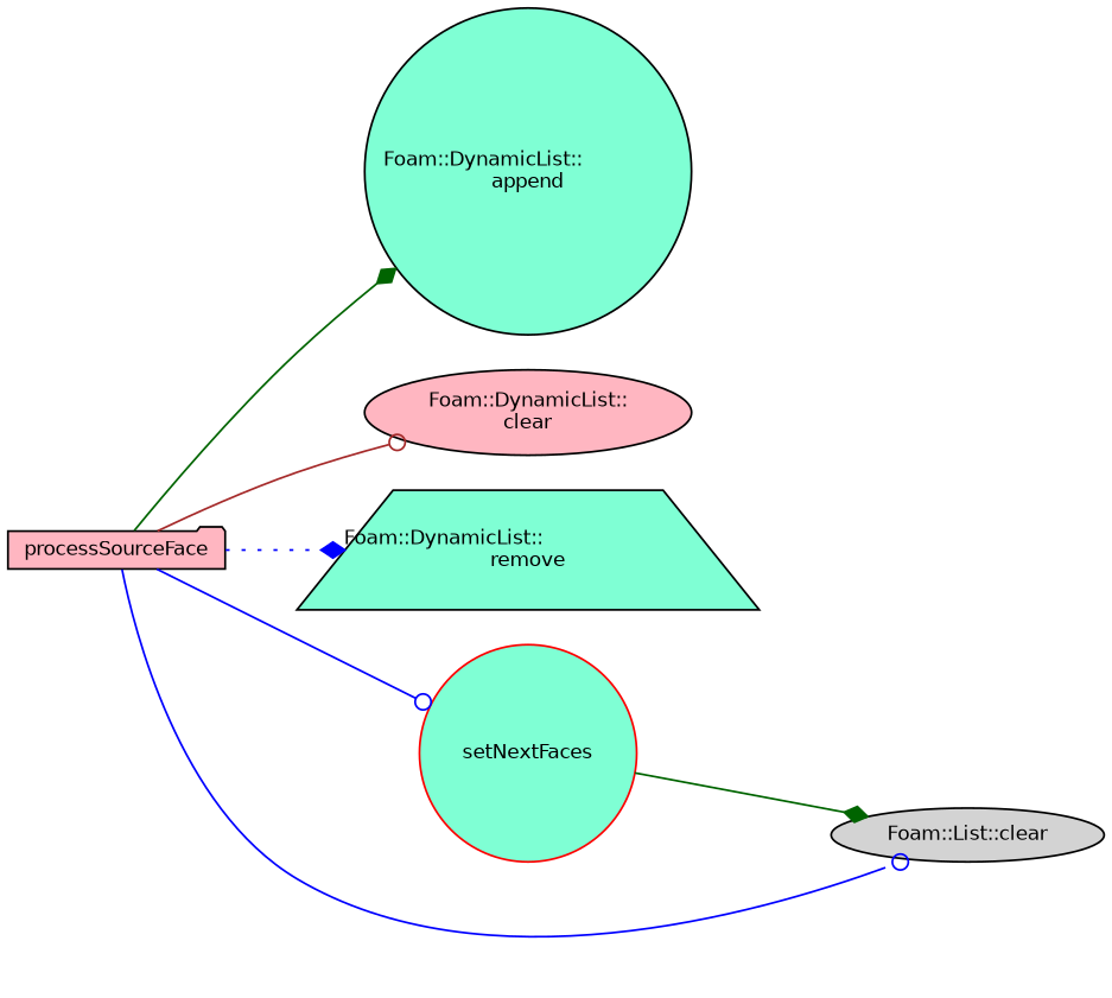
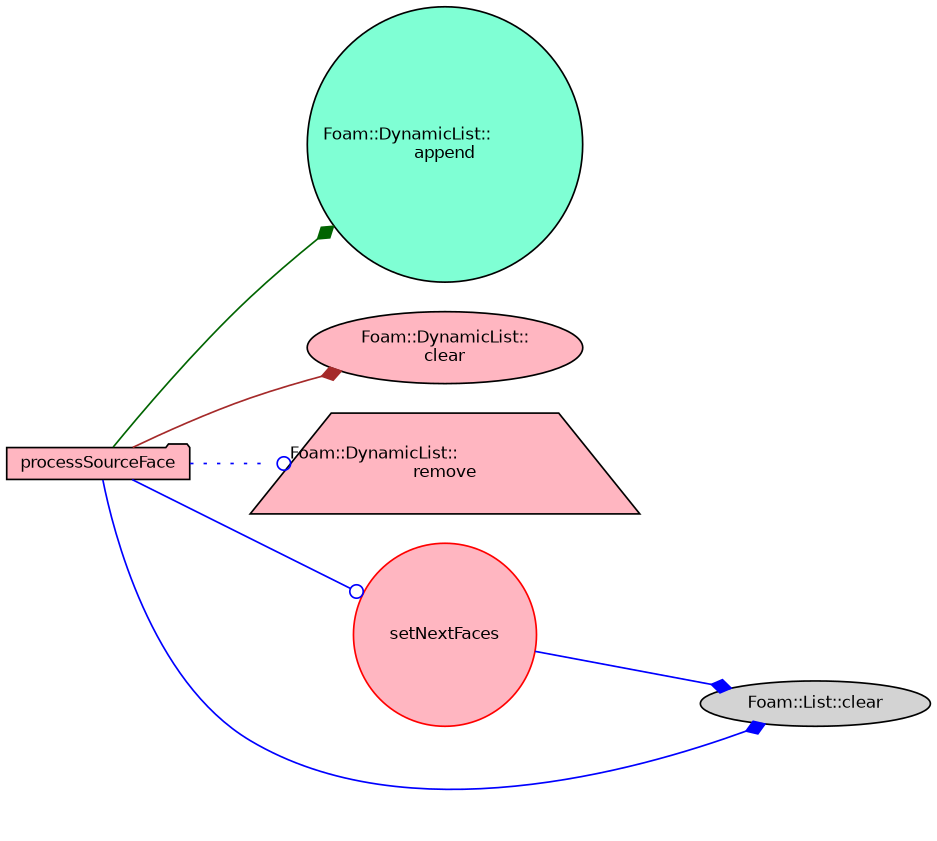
  digraph {
    rankdir=LR
    node [color=black fillcolor=lightpink fontname=Helvetica fontsize=10 shape=circle style=filled]
    edge [arrowhead=diamond color=blue fontname=Helvetica fontsize=10 labelfontname=Helvetica labelfontsize=10 style=solid]
    n1 [fontcolor=black height=0.2 label=processSourceFace shape=folder width=0.4]
    n2 [fillcolor=aquamarine height=0.2 label="Foam::DynamicList::\lappend" width=0.4]
    n3 [height=0.2 label="Foam::DynamicList::\lclear" shape=ellipse width=0.4]
-   n4 [fillcolor=aquamarine height=0.2 label="Foam::DynamicList::\lremove" shape=trapezium width=0.4]
-   n5 [color=red fillcolor=aquamarine height=0.2 label=setNextFaces width=0.4]
+   n4 [height=0.2 label="Foam::DynamicList::\lremove" shape=trapezium width=0.4]
+   n5 [color=red height=0.2 label=setNextFaces width=0.4]
    n6 [fillcolor=lightgrey height=0.2 label="Foam::List::clear" shape=ellipse width=0.4]
    n1 -> n2 [color=darkgreen]
-   n1 -> n3 [arrowhead=odot color=brown]
-   n1 -> n4 [style=dotted]
+   n1 -> n3 [color=brown]
+   n1 -> n4 [arrowhead=odot style=dotted]
    n1 -> n5 [arrowhead=odot]
-   n1 -> n6 [arrowhead=odot]
-   n5 -> n6 [color=darkgreen]
+   n1 -> n6
+   n5 -> n6
  }
